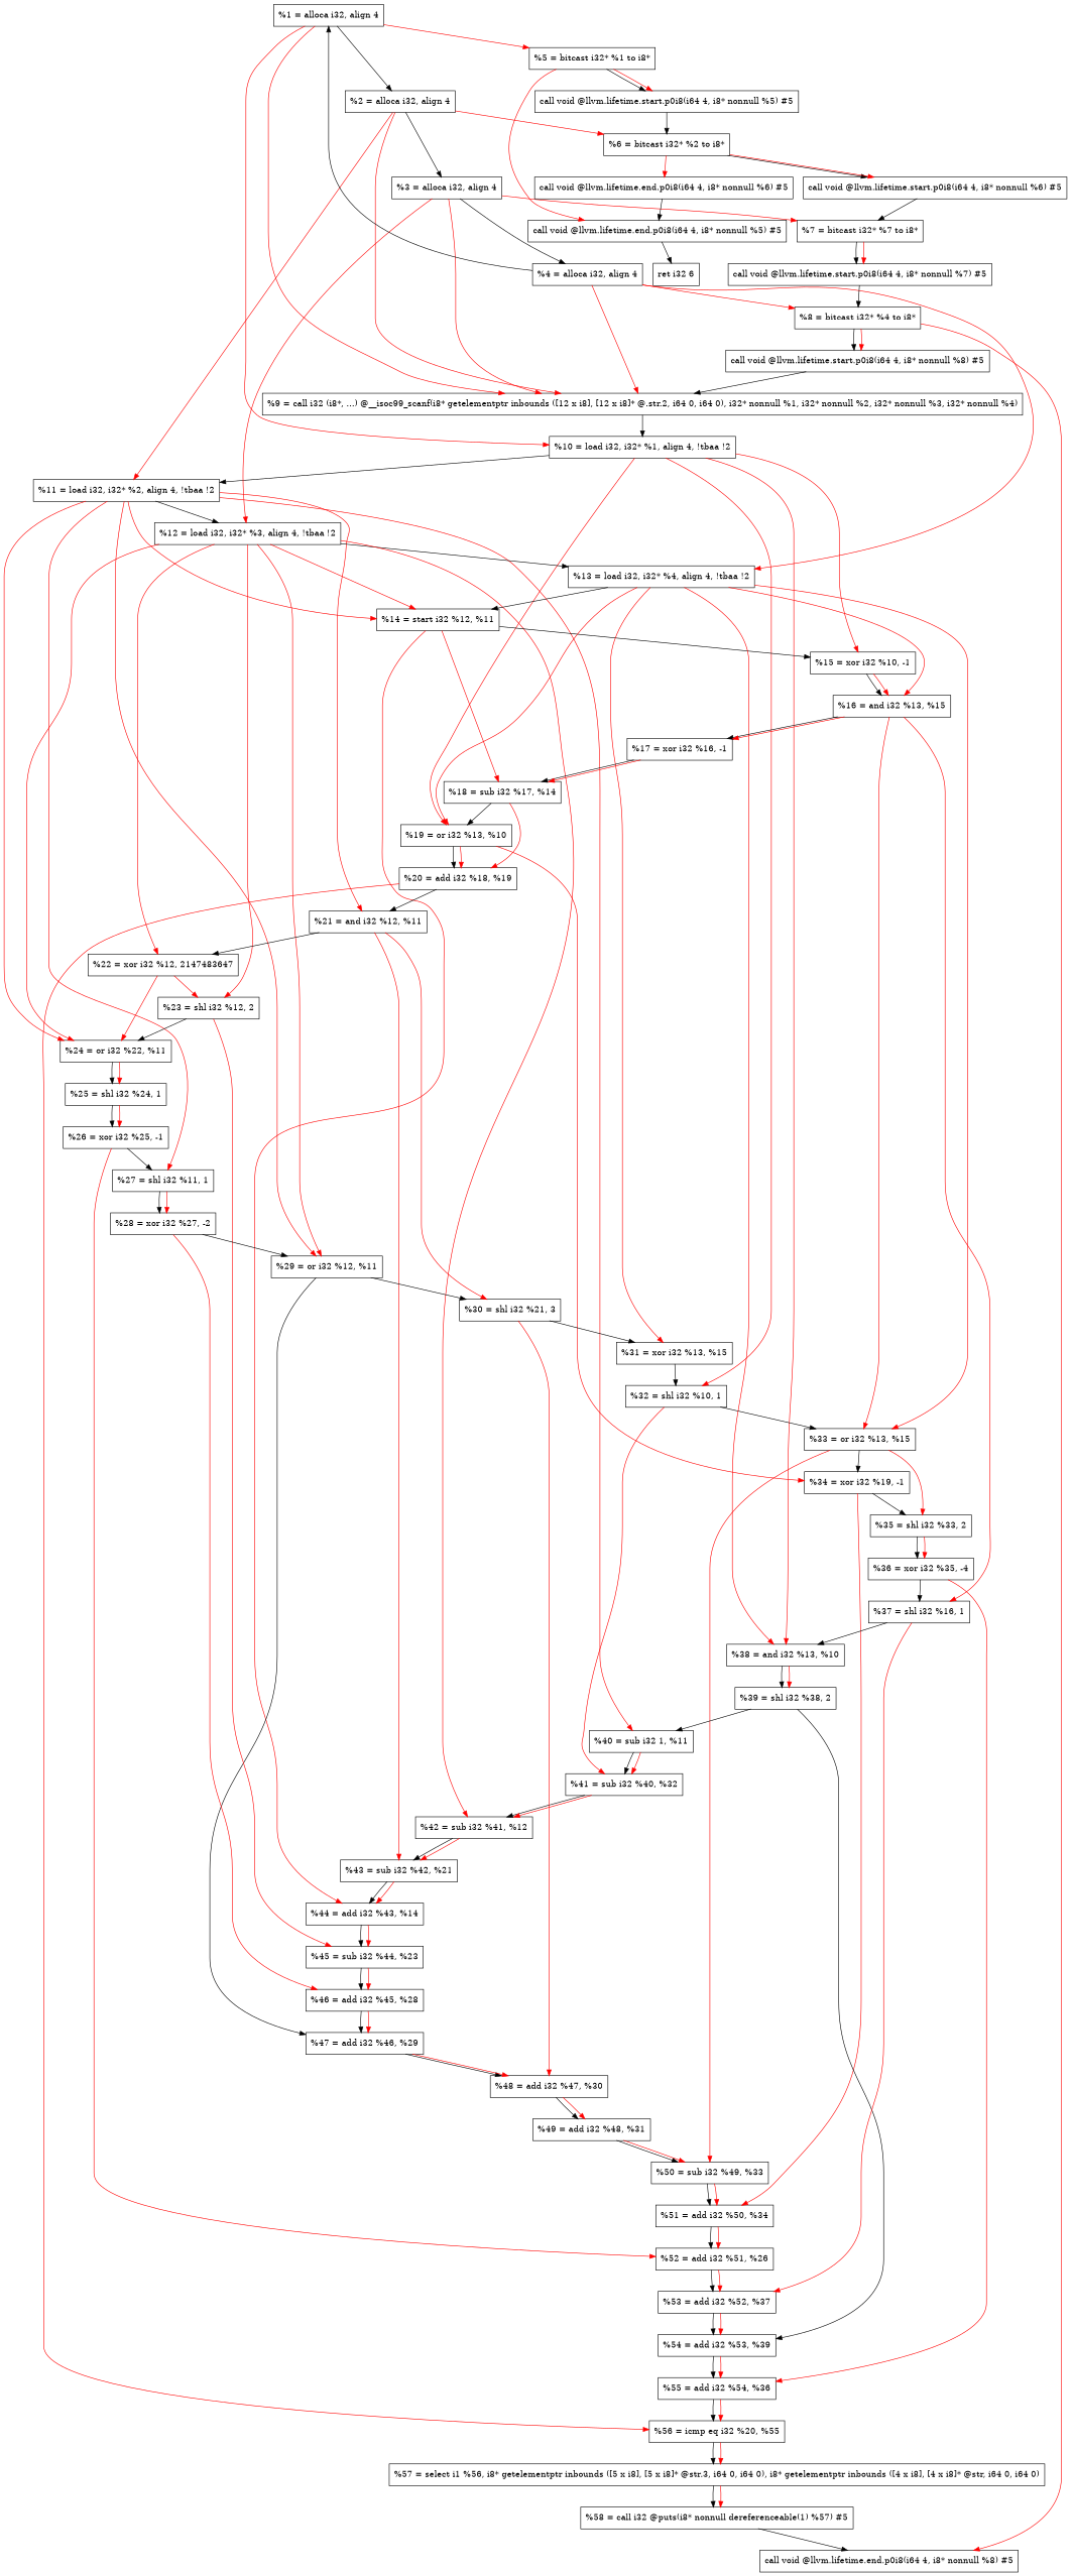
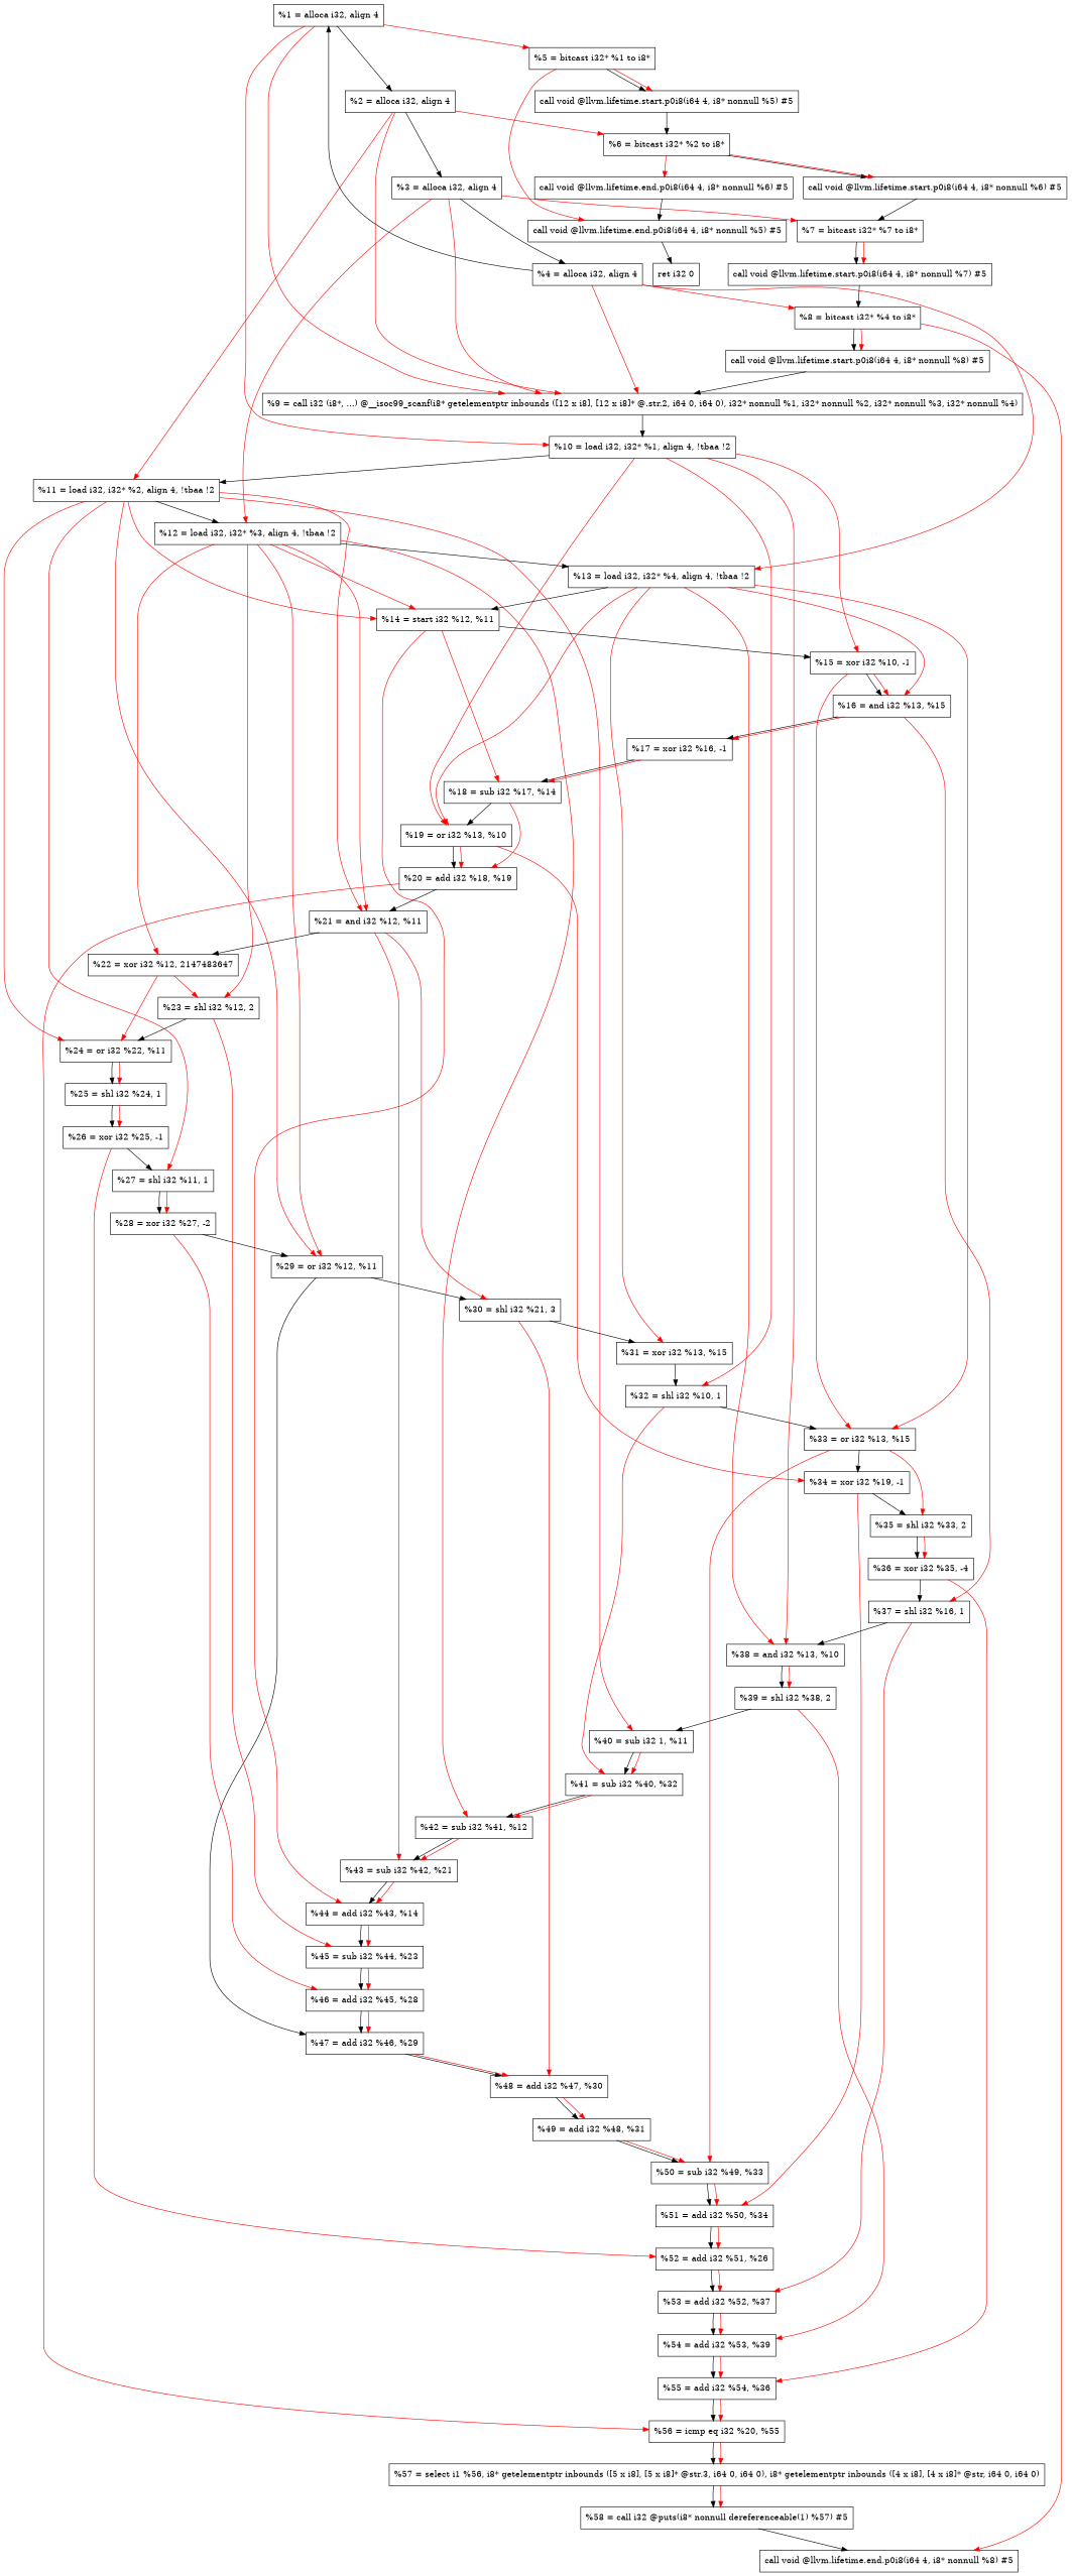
  digraph {
    node [shape=record]
    edge [color=red]
    n1 [label="  %1 = alloca i32, align 4"]
    n2 [label="  %2 = alloca i32, align 4"]
    n3 [label="  %5 = bitcast i32* %1 to i8*"]
    n4 [label="  %9 = call i32 (i8*, ...) @__isoc99_scanf(i8* getelementptr inbounds ([12 x i8], [12 x i8]* @.str.2, i64 0, i64 0), i32* nonnull %1, i32* nonnull %2, i32* nonnull %3, i32* nonnull %4)"]
    n5 [label="  %10 = load i32, i32* %1, align 4, !tbaa !2"]
    n6 [label="  %3 = alloca i32, align 4"]
    n7 [label="  %6 = bitcast i32* %2 to i8*"]
    n8 [label="  %11 = load i32, i32* %2, align 4, !tbaa !2"]
    n9 [label="  call void @llvm.lifetime.start.p0i8(i64 4, i8* nonnull %5) #5"]
    n10 [label="  call void @llvm.lifetime.end.p0i8(i64 4, i8* nonnull %5) #5"]
    n11 [label="  %15 = xor i32 %10, -1"]
    n12 [label="  %19 = or i32 %13, %10"]
    n13 [label="  %32 = shl i32 %10, 1"]
    n14 [label="  %38 = and i32 %13, %10"]
    n15 [label="  %4 = alloca i32, align 4"]
    n16 [label="%7 = bitcast i32* %7 to i8*"]
    n17 [label="  %12 = load i32, i32* %3, align 4, !tbaa !2"]
    n18 [label="  call void @llvm.lifetime.start.p0i8(i64 4, i8* nonnull %6) #5"]
    n19 [label="  call void @llvm.lifetime.end.p0i8(i64 4, i8* nonnull %6) #5"]
    n20 [label="%14 = start i32 %12, %11"]
    n21 [label="  %21 = and i32 %12, %11"]
    n22 [label="  %24 = or i32 %22, %11"]
    n23 [label="  %27 = shl i32 %11, 1"]
    n24 [label="  %29 = or i32 %12, %11"]
    n25 [label="  %40 = sub i32 1, %11"]
    n26 [label="  %8 = bitcast i32* %4 to i8*"]
    n27 [label="  %13 = load i32, i32* %4, align 4, !tbaa !2"]
    n28 [label="  call void @llvm.lifetime.start.p0i8(i64 4, i8* nonnull %7) #5"]
    n29 [label="  %22 = xor i32 %12, 2147483647"]
    n30 [label="  %23 = shl i32 %12, 2"]
    n31 [label="  %42 = sub i32 %41, %12"]
    n32 [label="  call void @llvm.lifetime.start.p0i8(i64 4, i8* nonnull %8) #5"]
    n33 [label="  call void @llvm.lifetime.end.p0i8(i64 4, i8* nonnull %8) #5"]
    n34 [label="  %16 = and i32 %13, %15"]
    n35 [label="  %31 = xor i32 %13, %15"]
    n36 [label="  %33 = or i32 %13, %15"]
-   n37 [label="ret i32 6"]
+   n37 [label="  ret i32 0"]
    n38 [label="  %20 = add i32 %18, %19"]
    n39 [label="  %34 = xor i32 %19, -1"]
    n40 [label="  %41 = sub i32 %40, %32"]
    n41 [label="  %39 = shl i32 %38, 2"]
    n42 [label="  %18 = sub i32 %17, %14"]
    n43 [label="  %44 = add i32 %43, %14"]
    n44 [label="  %30 = shl i32 %21, 3"]
    n45 [label="  %43 = sub i32 %42, %21"]
    n46 [label="  %25 = shl i32 %24, 1"]
    n47 [label="  %28 = xor i32 %27, -2"]
    n48 [label="  %47 = add i32 %46, %29"]
    n49 [label="  %45 = sub i32 %44, %23"]
    n50 [label="  %17 = xor i32 %16, -1"]
    n51 [label="  %37 = shl i32 %16, 1"]
    n52 [label="  %35 = shl i32 %33, 2"]
    n53 [label="  %50 = sub i32 %49, %33"]
    n54 [label="  %53 = add i32 %52, %37"]
    n55 [label="  %56 = icmp eq i32 %20, %55"]
    n56 [label="  %51 = add i32 %50, %34"]
    n57 [label="  %57 = select i1 %56, i8* getelementptr inbounds ([5 x i8], [5 x i8]* @str.3, i64 0, i64 0), i8* getelementptr inbounds ([4 x i8], [4 x i8]* @str, i64 0, i64 0)"]
    n58 [label="  %48 = add i32 %47, %30"]
    n59 [label="  %46 = add i32 %45, %28"]
    n60 [label="  %26 = xor i32 %25, -1"]
    n61 [label="  %52 = add i32 %51, %26"]
    n62 [label="  %49 = add i32 %48, %31"]
    n63 [label="  %36 = xor i32 %35, -4"]
    n64 [label="  %55 = add i32 %54, %36"]
    n65 [label="  %54 = add i32 %53, %39"]
    n66 [label="  %58 = call i32 @puts(i8* nonnull dereferenceable(1) %57) #5"]
    n1 -> n2 [color=""]
    n1 -> n3
    n1 -> n4
    n1 -> n5
    n2 -> n4
    n2 -> n6 [color=""]
    n2 -> n7
    n2 -> n8
    n3 -> n9 [color=""]
    n3 -> n9
    n3 -> n10
    n4 -> n5 [color=""]
    n5 -> n8 [color=""]
    n5 -> n11
    n5 -> n12
    n5 -> n13
    n5 -> n14
    n6 -> n4
    n6 -> n15 [color=""]
    n6 -> n16
    n6 -> n17
    n7 -> n18 [color=""]
    n7 -> n18
    n7 -> n19
    n8 -> n17 [color=""]
    n8 -> n20
    n8 -> n21
    n8 -> n22
    n8 -> n23
    n8 -> n24
    n8 -> n25
    n9 -> n7 [color=""]
    n10 -> n37 [color=""]
    n11 -> n34 [color=""]
    n11 -> n34
-   n34 -> n36
+   n11 -> n36
    n12 -> n38 [color=""]
    n12 -> n38
    n12 -> n39
    n13 -> n36 [color=""]
    n13 -> n40
    n14 -> n41 [color=""]
    n14 -> n41
    n15 -> n1 [color=""]
    n15 -> n4
    n15 -> n26
    n15 -> n27
    n16 -> n28 [color=""]
    n16 -> n28
    n17 -> n20
-   n17 -> n22
+   n17 -> n21
    n17 -> n24
    n17 -> n27 [color=""]
    n17 -> n29
    n17 -> n30
    n17 -> n31
    n18 -> n16 [color=""]
    n19 -> n10 [color=""]
    n20 -> n11 [color=""]
    n20 -> n42
    n20 -> n43
    n21 -> n29 [color=""]
    n21 -> n44
    n21 -> n45
    n22 -> n46 [color=""]
    n22 -> n46
    n23 -> n47 [color=""]
    n23 -> n47
    n24 -> n44 [color=""]
    n24 -> n48 [color=black]
    n25 -> n40 [color=""]
    n25 -> n40
    n26 -> n32 [color=""]
    n26 -> n32
    n26 -> n33
    n27 -> n12
    n27 -> n14
    n27 -> n20 [color=""]
    n27 -> n34
    n27 -> n35
    n27 -> n36
    n28 -> n26 [color=""]
    n29 -> n22
    n29 -> n30
    n30 -> n22 [color=""]
    n30 -> n49
    n31 -> n45 [color=""]
    n31 -> n45
    n32 -> n4 [color=""]
    n34 -> n50 [color=""]
    n34 -> n50
    n34 -> n51
    n35 -> n13 [color=""]
    n36 -> n39 [color=""]
    n36 -> n52
    n36 -> n53
    n38 -> n21 [color=""]
    n38 -> n55
    n39 -> n52 [color=""]
    n39 -> n56
    n40 -> n31 [color=""]
    n40 -> n31
    n41 -> n25 [color=""]
-   n41 -> n65 [color=black]
+   n41 -> n65
    n42 -> n12 [color=""]
    n42 -> n38
    n43 -> n49 [color=""]
    n43 -> n49
    n44 -> n35 [color=""]
    n44 -> n58
    n45 -> n43 [color=""]
    n45 -> n43
    n46 -> n60 [color=""]
    n46 -> n60
    n47 -> n24 [color=""]
    n47 -> n59
    n48 -> n58 [color=""]
    n48 -> n58
    n49 -> n59 [color=""]
    n49 -> n59
    n50 -> n42 [color=""]
    n50 -> n42
    n51 -> n14 [color=""]
    n51 -> n54
    n52 -> n63 [color=""]
    n52 -> n63
    n53 -> n56 [color=""]
    n53 -> n56
    n54 -> n65 [color=""]
    n54 -> n65
    n55 -> n57 [color=""]
    n55 -> n57
    n56 -> n61 [color=""]
    n56 -> n61
    n57 -> n66 [color=""]
    n57 -> n66
    n58 -> n62 [color=""]
    n58 -> n62
    n59 -> n48 [color=""]
    n59 -> n48
    n60 -> n23 [color=""]
    n60 -> n61
    n61 -> n54 [color=""]
    n61 -> n54
    n62 -> n53 [color=""]
    n62 -> n53
    n63 -> n51 [color=""]
    n63 -> n64
    n64 -> n55 [color=""]
    n64 -> n55
    n65 -> n64 [color=""]
    n65 -> n64
    n66 -> n33 [color=""]
  }
